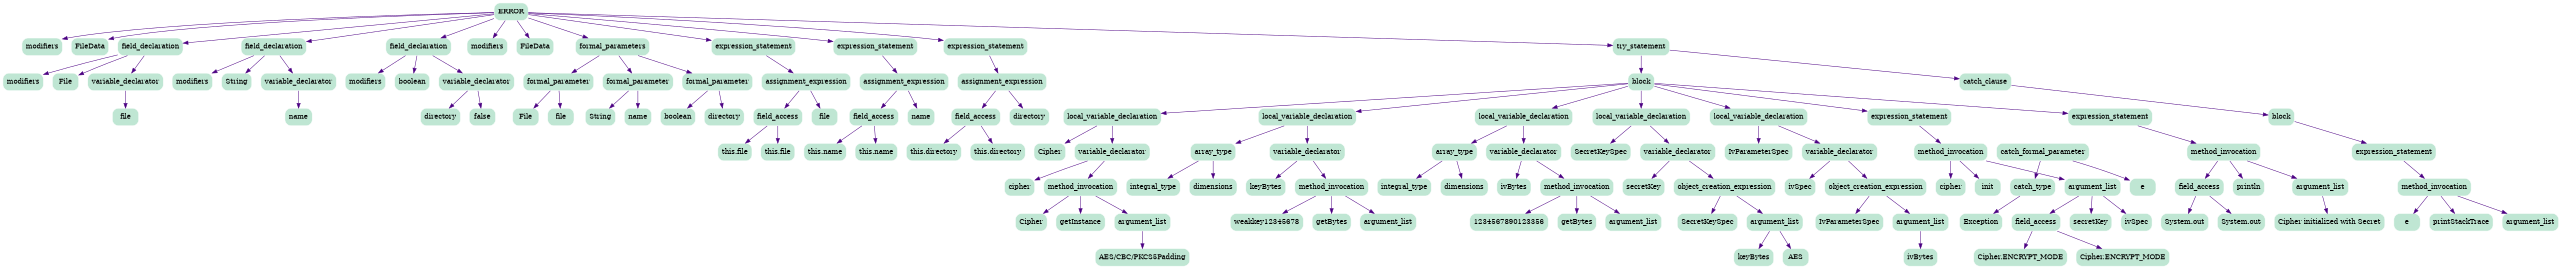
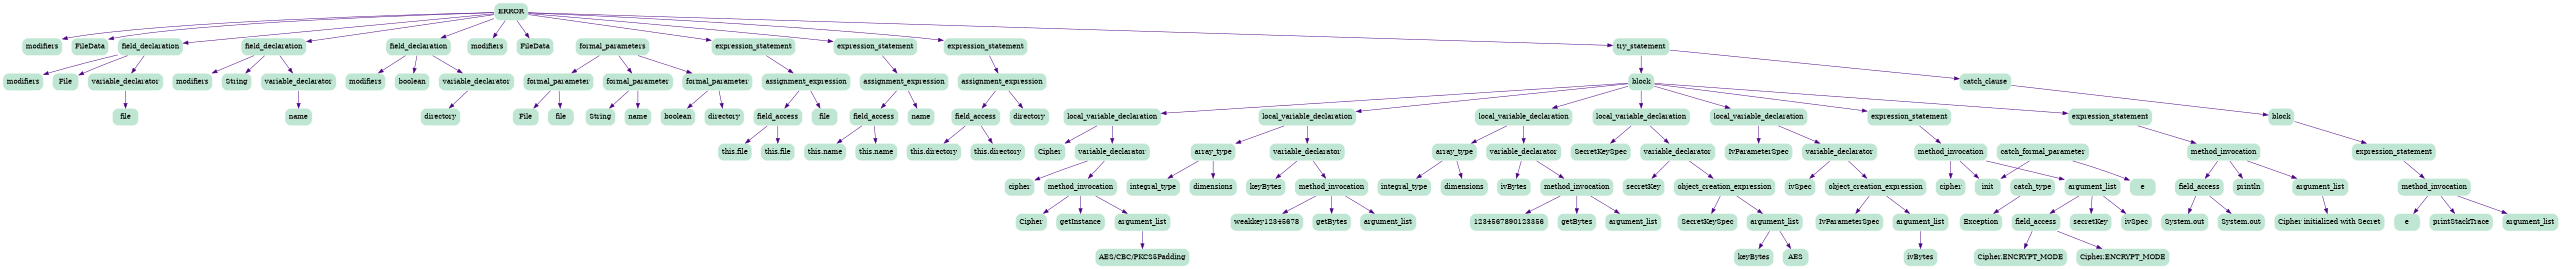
  digraph {
    node [color=white fillcolor="#BFE6D3" node_type=identifier shape=box style="rounded, filled"]
    edge [color=indigo edge_type=AST_edge shape=vee]
    n1 [label=ERROR node_type=ERROR]
    n2 [label=modifiers node_type=modifiers]
    n3 [label=FileData]
    n4 [label=field_declaration node_type=field_declaration]
    n5 [label=field_declaration node_type=field_declaration]
    n6 [label=field_declaration node_type=field_declaration]
    n7 [label=modifiers node_type=modifiers]
    n8 [label=FileData]
    n9 [label=formal_parameters node_type=formal_parameters]
    n10 [label=expression_statement node_type=expression_statement]
    n11 [label=expression_statement node_type=expression_statement]
    n12 [label=expression_statement node_type=expression_statement]
    n13 [label=try_statement node_type=try_statement]
    n14 [label=modifiers node_type=modifiers]
    n15 [label=File node_type=type_identifier]
    n16 [label=variable_declarator node_type=variable_declarator]
    n17 [label=modifiers node_type=modifiers]
    n18 [label=String node_type=type_identifier]
    n19 [label=variable_declarator node_type=variable_declarator]
    n20 [label=modifiers node_type=modifiers]
    n21 [label=boolean node_type=boolean_type]
    n22 [label=variable_declarator node_type=variable_declarator]
    n23 [label=formal_parameter node_type=formal_parameter]
    n24 [label=formal_parameter node_type=formal_parameter]
    n25 [label=formal_parameter node_type=formal_parameter]
    n26 [label=assignment_expression node_type=assignment_expression]
    n27 [label=assignment_expression node_type=assignment_expression]
    n28 [label=assignment_expression node_type=assignment_expression]
    n29 [label=block node_type=block]
    n30 [label=catch_clause node_type=catch_clause]
    n31 [label=file]
    n32 [label=name]
    n33 [label=directory]
-   n34 [label=false node_type=false]
    n35 [label=File node_type=type_identifier]
    n36 [label=file]
    n37 [label=String node_type=type_identifier]
    n38 [label=name]
    n39 [label=boolean node_type=boolean_type]
    n40 [label=directory]
    n41 [label=field_access node_type=field_access]
    n42 [label=file]
    n43 [label="this\.file" node_type=this]
    n44 [label="this\.file"]
    n45 [label=field_access node_type=field_access]
    n46 [label=name]
    n47 [label="this\.name" node_type=this]
    n48 [label="this\.name"]
    n49 [label=field_access node_type=field_access]
    n50 [label=directory]
    n51 [label="this\.directory" node_type=this]
    n52 [label="this\.directory"]
    n53 [label=local_variable_declaration node_type=local_variable_declaration]
    n54 [label=local_variable_declaration node_type=local_variable_declaration]
    n55 [label=local_variable_declaration node_type=local_variable_declaration]
    n56 [label=local_variable_declaration node_type=local_variable_declaration]
    n57 [label=local_variable_declaration node_type=local_variable_declaration]
    n58 [label=expression_statement node_type=expression_statement]
    n59 [label=expression_statement node_type=expression_statement]
    n60 [label=block node_type=block]
    n61 [label=Cipher node_type=type_identifier]
    n62 [label=variable_declarator node_type=variable_declarator]
    n63 [label=array_type node_type=array_type]
    n64 [label=variable_declarator node_type=variable_declarator]
    n65 [label=array_type node_type=array_type]
    n66 [label=variable_declarator node_type=variable_declarator]
    n67 [label=SecretKeySpec node_type=type_identifier]
    n68 [label=variable_declarator node_type=variable_declarator]
    n69 [label=IvParameterSpec node_type=type_identifier]
    n70 [label=variable_declarator node_type=variable_declarator]
    n71 [label=method_invocation node_type=method_invocation]
    n72 [label=method_invocation node_type=method_invocation]
    n73 [label=cipher]
    n74 [label=method_invocation node_type=method_invocation]
    n75 [label=Cipher]
    n76 [label=getInstance]
    n77 [label=argument_list node_type=argument_list]
    n78 [label="AES/CBC/PKCS5Padding" node_type=string_literal]
    n79 [label=integral_type node_type=integral_type]
    n80 [label=dimensions node_type=dimensions]
    n81 [label=keyBytes]
    n82 [label=method_invocation node_type=method_invocation]
    n83 [label=weakkey12345678 node_type=string_literal]
    n84 [label=getBytes]
    n85 [label=argument_list node_type=argument_list]
    n86 [label=integral_type node_type=integral_type]
    n87 [label=dimensions node_type=dimensions]
    n88 [label=ivBytes]
    n89 [label=method_invocation node_type=method_invocation]
    n90 [label=1234567890123356 node_type=string_literal]
    n91 [label=getBytes]
    n92 [label=argument_list node_type=argument_list]
    n93 [label=secretKey]
    n94 [label=object_creation_expression node_type=object_creation_expression]
    n95 [label=SecretKeySpec node_type=type_identifier]
    n96 [label=argument_list node_type=argument_list]
    n97 [label=keyBytes]
    n98 [label=AES node_type=string_literal]
    n99 [label=ivSpec]
    n100 [label=object_creation_expression node_type=object_creation_expression]
    n101 [label=IvParameterSpec node_type=type_identifier]
    n102 [label=argument_list node_type=argument_list]
    n103 [label=ivBytes]
    n104 [label=cipher]
    n105 [label=init]
    n106 [label=argument_list node_type=argument_list]
    n107 [label=field_access node_type=field_access]
    n108 [label=secretKey]
    n109 [label=ivSpec]
    n110 [label="Cipher\.ENCRYPT_MODE"]
    n111 [label="Cipher\.ENCRYPT_MODE"]
    n112 [label=field_access node_type=field_access]
    n113 [label=println]
    n114 [label=argument_list node_type=argument_list]
    n115 [label="System\.out"]
    n116 [label="System\.out"]
    n117 [label="Cipher\ initialized\ with\ Secret" node_type=string_literal]
    n118 [label=catch_formal_parameter node_type=catch_formal_parameter]
    n119 [label=catch_type node_type=catch_type]
    n120 [label=e]
    n121 [label=expression_statement node_type=expression_statement]
    n122 [label=Exception node_type=type_identifier]
    n123 [label=method_invocation node_type=method_invocation]
    n124 [label=e]
    n125 [label=printStackTrace]
    n126 [label=argument_list node_type=argument_list]
    n1 -> n2
    n1 -> n3
    n1 -> n4
    n1 -> n5
    n1 -> n6
    n1 -> n7
    n1 -> n8
-   n1 -> n9
    n1 -> n10
    n1 -> n11
    n1 -> n12
    n1 -> n13
    n4 -> n14
    n4 -> n15
    n4 -> n16
    n5 -> n17
    n5 -> n18
    n5 -> n19
    n6 -> n20
    n6 -> n21
    n6 -> n22
    n9 -> n23
    n9 -> n24
    n9 -> n25
    n10 -> n26
    n11 -> n27
    n12 -> n28
    n13 -> n29
    n13 -> n30
    n16 -> n31
    n19 -> n32
    n22 -> n33
-   n22 -> n34
    n23 -> n35
    n23 -> n36
    n24 -> n37
    n24 -> n38
    n25 -> n39
    n25 -> n40
    n26 -> n41
    n26 -> n42
    n27 -> n45
    n27 -> n46
    n28 -> n49
    n28 -> n50
    n29 -> n53
    n29 -> n54
    n29 -> n55
    n29 -> n56
    n29 -> n57
    n29 -> n58
    n29 -> n59
    n30 -> n60
    n41 -> n43
    n41 -> n44
    n45 -> n47
    n45 -> n48
    n49 -> n51
    n49 -> n52
    n53 -> n61
    n53 -> n62
    n54 -> n63
    n54 -> n64
    n55 -> n65
    n55 -> n66
    n56 -> n67
    n56 -> n68
    n57 -> n69
    n57 -> n70
    n58 -> n71
    n59 -> n72
    n60 -> n121
    n62 -> n73
    n62 -> n74
    n63 -> n79
    n63 -> n80
    n64 -> n81
    n64 -> n82
    n65 -> n86
    n65 -> n87
    n66 -> n88
    n66 -> n89
    n68 -> n93
    n68 -> n94
    n70 -> n99
    n70 -> n100
    n71 -> n104
    n71 -> n105
    n71 -> n106
    n72 -> n112
    n72 -> n113
    n72 -> n114
    n74 -> n75
    n74 -> n76
    n74 -> n77
    n77 -> n78
    n82 -> n83
    n82 -> n84
    n82 -> n85
    n89 -> n90
    n89 -> n91
    n89 -> n92
    n94 -> n95
    n94 -> n96
    n96 -> n97
    n96 -> n98
    n100 -> n101
    n100 -> n102
    n102 -> n103
    n106 -> n107
    n106 -> n108
    n106 -> n109
    n107 -> n110
    n107 -> n111
    n112 -> n115
    n112 -> n116
    n114 -> n117
-   n118 -> n119
+   n118 -> n105
    n118 -> n120
    n119 -> n122
    n121 -> n123
    n123 -> n124
    n123 -> n125
    n123 -> n126
  }
